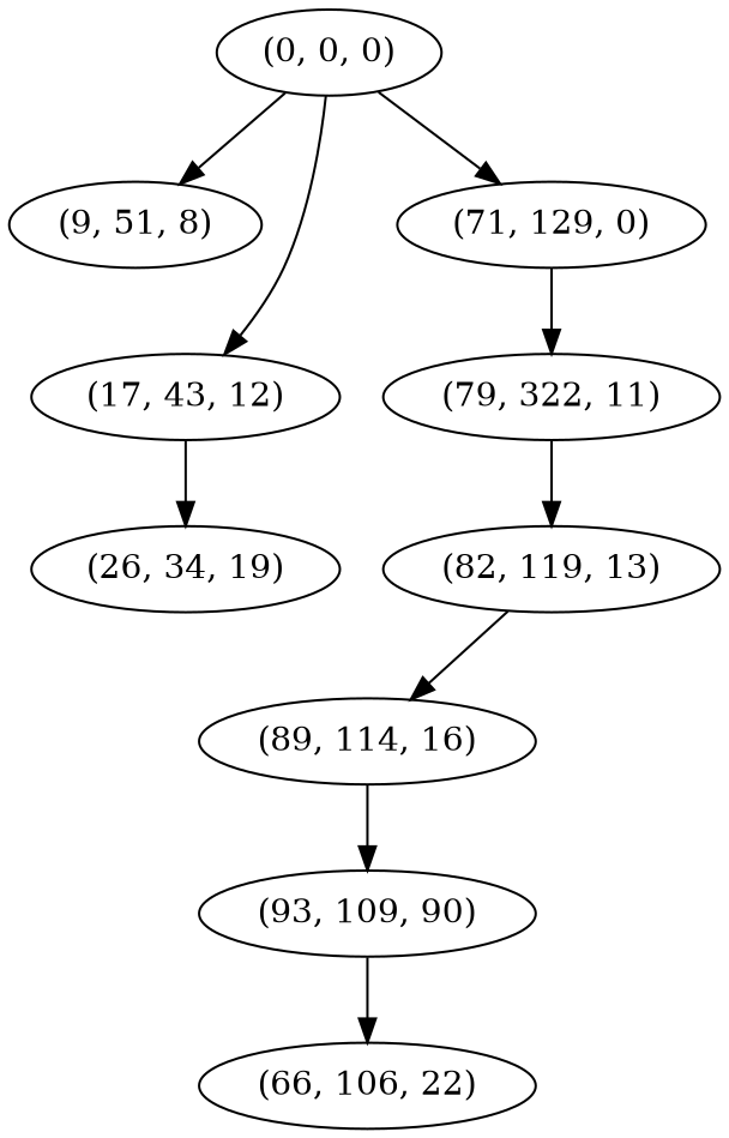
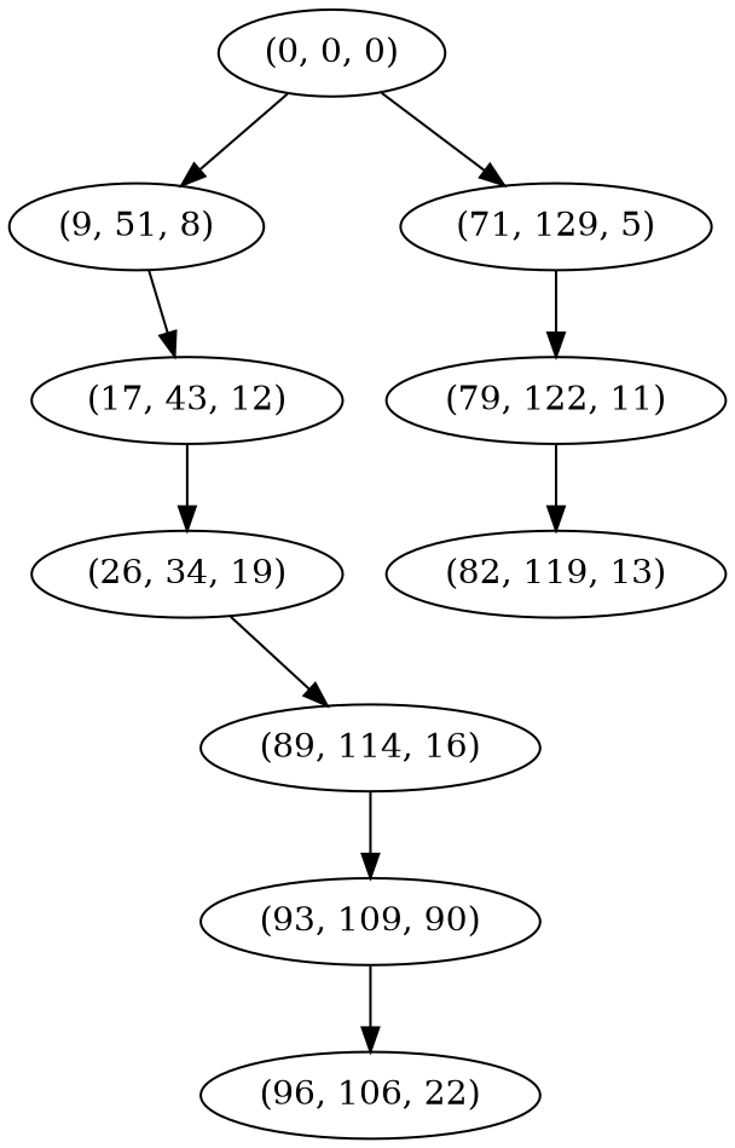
  digraph {
    "(0, 0, 0)"
    "(9, 51, 8)"
-   "(71, 129, 5)" [label="(71, 129, 0)"]
+   "(71, 129, 5)"
    "(17, 43, 12)"
-   "(79, 122, 11)" [label="(79, 322, 11)"]
+   "(79, 122, 11)"
    "(26, 34, 19)"
    "(82, 119, 13)"
    "(89, 114, 16)"
    n9 [label="(93, 109, 90)"]
-   "(96, 106, 22)" [label="(66, 106, 22)"]
+   "(96, 106, 22)"
    "(0, 0, 0)" -> "(9, 51, 8)"
    "(0, 0, 0)" -> "(71, 129, 5)"
-   "(0, 0, 0)" -> "(17, 43, 12)"
+   "(9, 51, 8)" -> "(17, 43, 12)"
    "(71, 129, 5)" -> "(79, 122, 11)"
    "(17, 43, 12)" -> "(26, 34, 19)"
    "(79, 122, 11)" -> "(82, 119, 13)"
-   "(82, 119, 13)" -> "(89, 114, 16)"
+   "(26, 34, 19)" -> "(89, 114, 16)"
    "(89, 114, 16)" -> n9
    n9 -> "(96, 106, 22)"
  }
